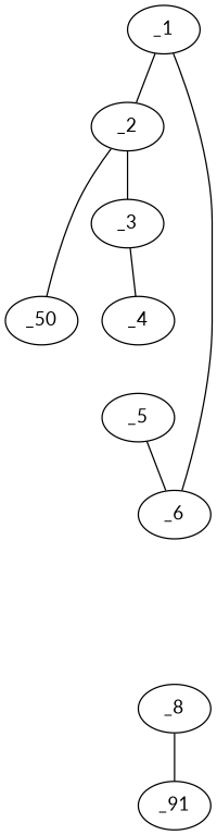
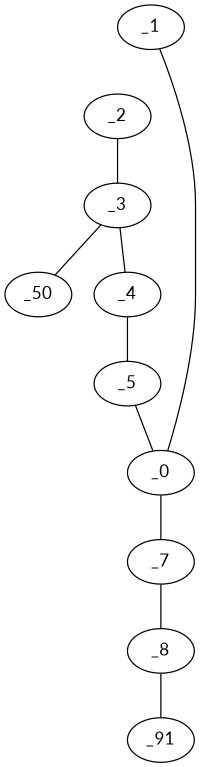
  graph {
    fontname=Lato
    node [charge=0 chem=1 fontname=Lato symbol="C  " x=2.866 y=0.5]
    edge [fontname=Lato valence=1]
    _2
    _1 [x=3.7321 y=1]
-   _6 [x=4.5981]
+   _6 [x=4.5981 label=_0]
    _3 [y=-0.5]
    n5 [chem=2 label=_50 symbol="O  " x=2 y=1]
+   _7 [chem=2 symbol="O  " x=5.5491 y=0.809]
    _4 [x=3.7321 y=-1]
    _8 [x=6.1369 y=0]
    _5 [x=4.5981 y=-0.5]
    n10 [chem=2 label=_91 symbol="O  " x=7.1369 y=0]
    _2 -- _3 [valence=2]
-   _2 -- n5
-   _1 -- _2
+   _3 -- n5
    _1 -- _6 [valence=2]
+   _6 -- _7
    _3 -- _4
+   _7 -- _8
+   _4 -- _5 [valence=2]
    _8 -- n10 [valence=2]
    _5 -- _6
  }
